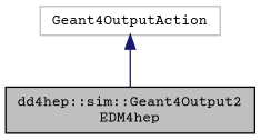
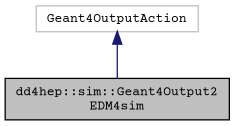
  digraph {
    fontname="Courier Prime"
    node [fontname="Courier Prime" fontsize=10 shape=record style=filled]
-   n1 [color=black fillcolor=grey75 fontcolor=black height=0.2 label="dd4hep::sim::Geant4Output2\lEDM4hep" width=0.4]
+   n1 [color=black fillcolor=grey75 fontcolor=black height=0.2 label="dd4hep::sim::Geant4Output2\lEDM4sim" width=0.4]
    n2 [color=grey75 fillcolor=white height=0.2 label=Geant4OutputAction width=0.4]
    n2 -> n1 [color=midnightblue dir=back fontname="Courier Prime" fontsize=10 labelfontname=Helvetica labelfontsize=10 style=solid]
  }
